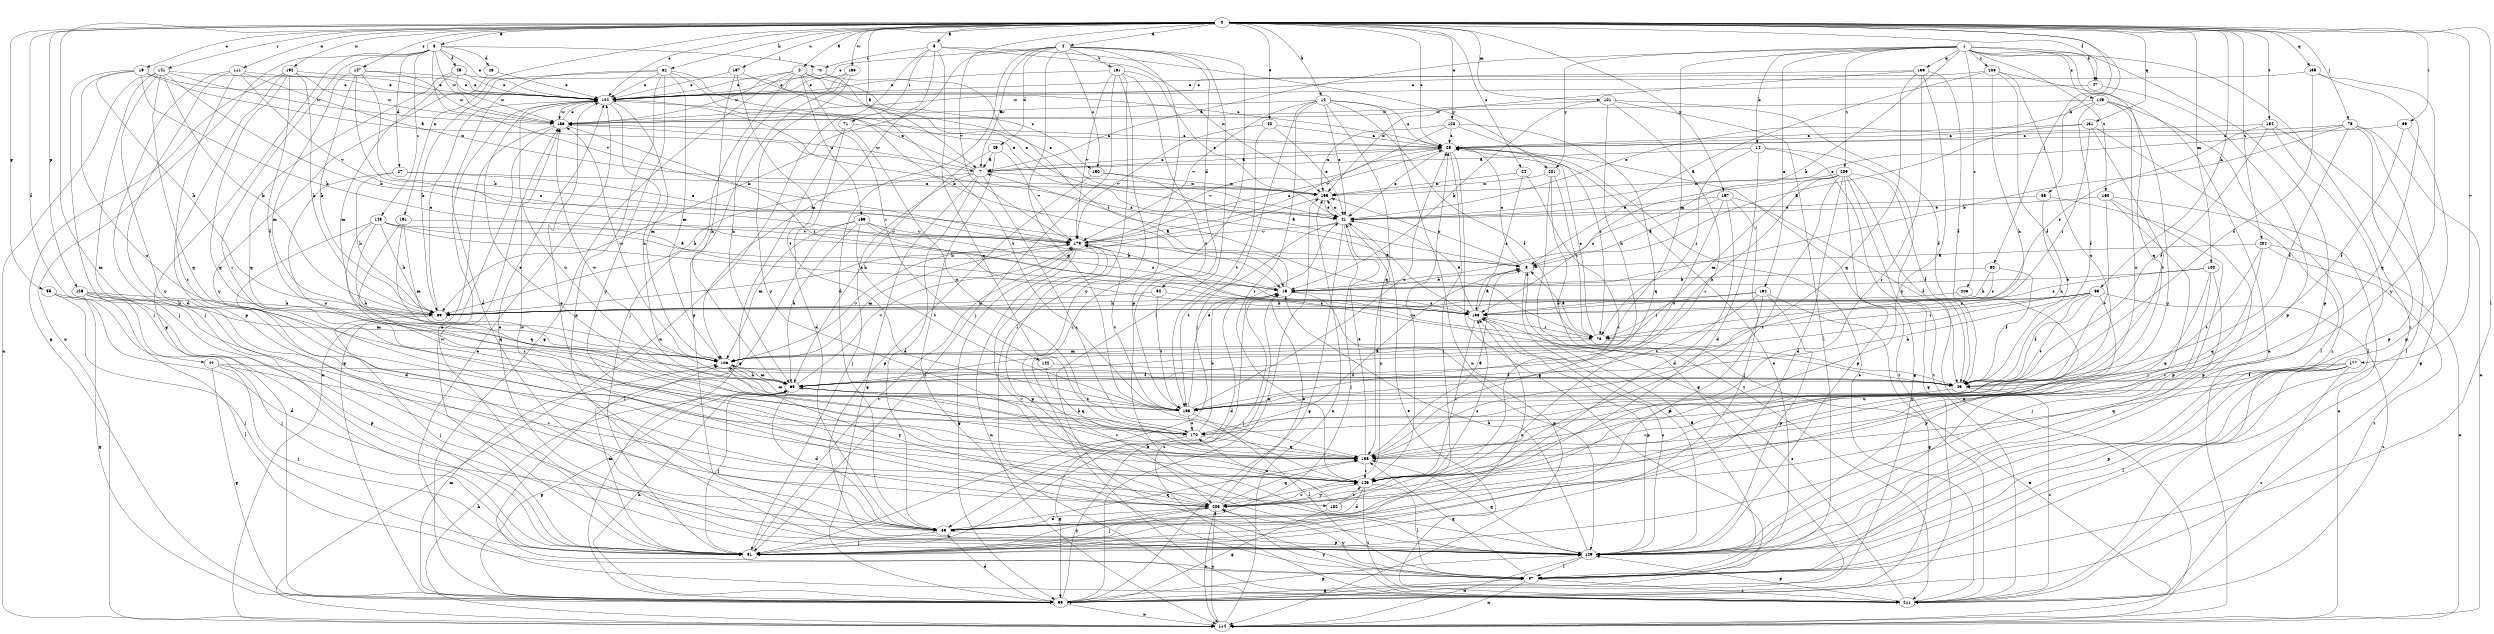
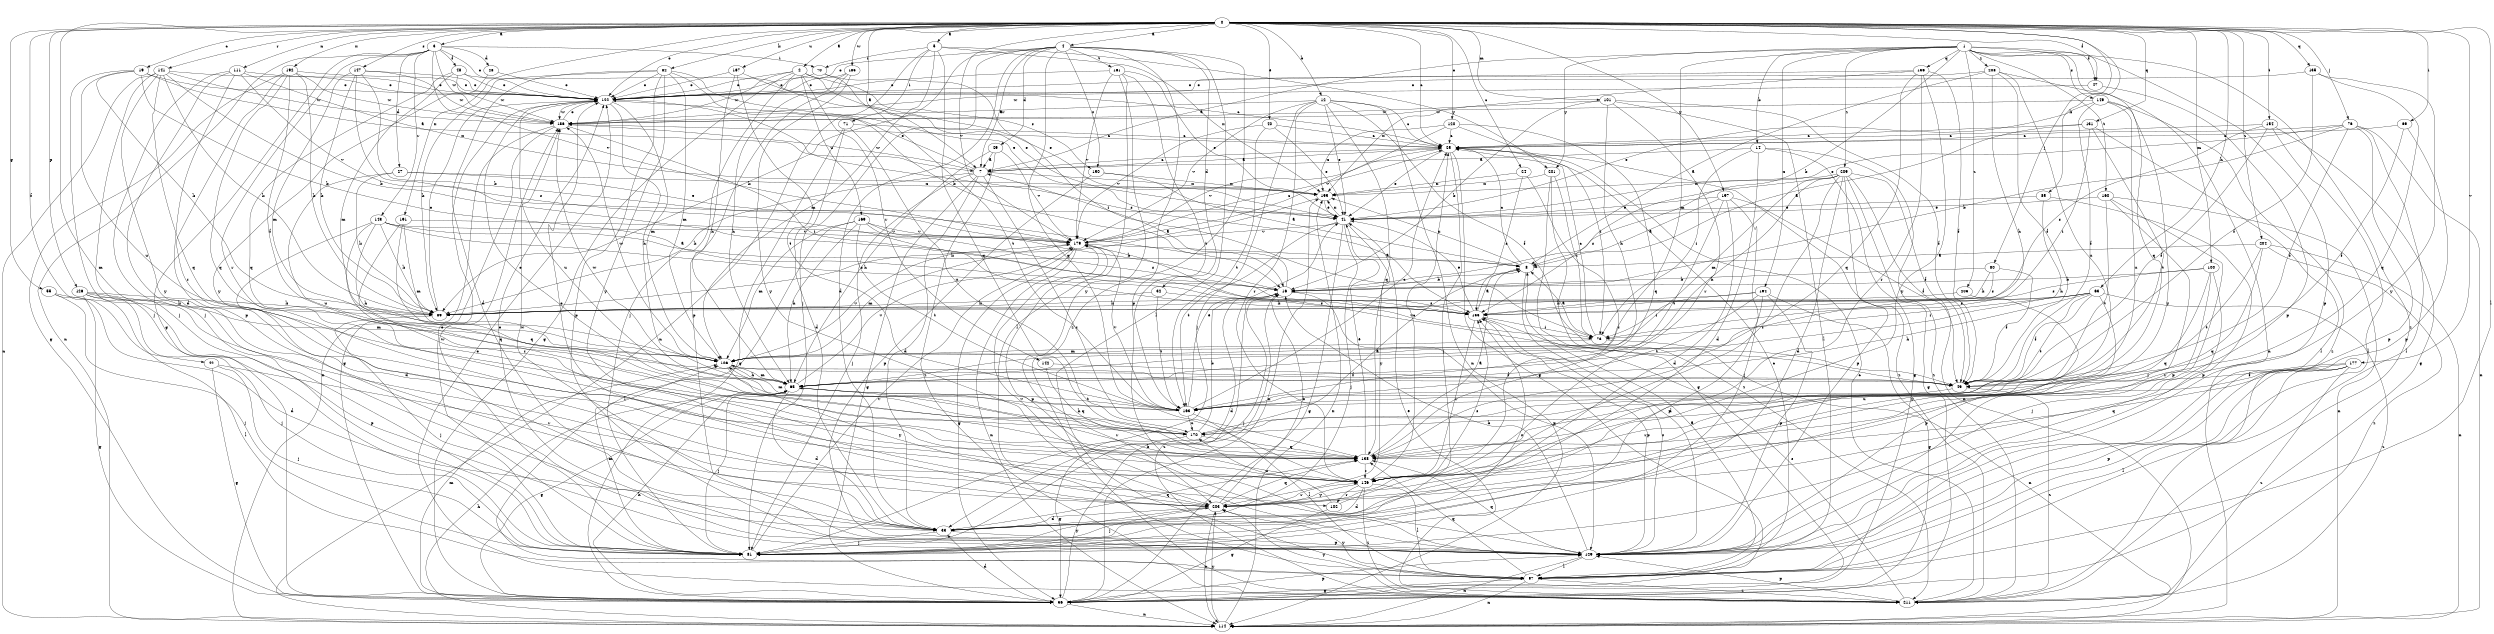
  strict digraph {
    0
    2
    3
    4
    5
    7
    12
    19
    24
    25
    40
    42
    47
    55
    63
    69
    76
    80
    82
    85
    97
    100
    101
    102
    111
    120
    122
    126
    131
    135
    141
    147
    154
    167
    177
    179
    185
    191
    192
    197
    204
    41
    56
    81
    142
    150
    169
    186
    27
    28
    48
    70
    114
    143
    146
    129
    138
    211
    29
    32
    33
    89
    161
    106
    201
    71
    195
    49
    16
    170
    153
    163
    73
    203
    65
    8
    1
    14
    136
    149
    160
    194
    205
    208
    209
    0 -> 2 [label=a]
    0 -> 3 [label=a]
    0 -> 4 [label=a]
    0 -> 5 [label=a]
    0 -> 7 [label=a]
    0 -> 12 [label=b]
    0 -> 19 [label=c]
    0 -> 24 [label=c]
    0 -> 25 [label=c]
    0 -> 40 [label=e]
    0 -> 42 [label=f]
    0 -> 47 [label=f]
    0 -> 55 [label=g]
    0 -> 63 [label=h]
    0 -> 69 [label=i]
    0 -> 76 [label=j]
    0 -> 80 [label=j]
    0 -> 82 [label=k]
    0 -> 85 [label=k]
    0 -> 97 [label=l]
    0 -> 100 [label=m]
    0 -> 101 [label=m]
    0 -> 102 [label=m]
    0 -> 111 [label=n]
    0 -> 120 [label=o]
    0 -> 122 [label=o]
    0 -> 126 [label=p]
    0 -> 131 [label=q]
    0 -> 135 [label=q]
    0 -> 141 [label=r]
    0 -> 147 [label=s]
    0 -> 154 [label=t]
    0 -> 167 [label=u]
    0 -> 177 [label=v]
    0 -> 179 [label=v]
    0 -> 185 [label=w]
    0 -> 191 [label=x]
    0 -> 192 [label=x]
    0 -> 197 [label=y]
    0 -> 204 [label=z]
    2 -> 122 [label=o]
    2 -> 41 [label=e]
    2 -> 56 [label=g]
    2 -> 81 [label=j]
    2 -> 142 [label=r]
    2 -> 150 [label=s]
    2 -> 169 [label=u]
    2 -> 186 [label=w]
    3 -> 122 [label=o]
    3 -> 179 [label=v]
    3 -> 56 [label=g]
    3 -> 186 [label=w]
    3 -> 27 [label=d]
    3 -> 28 [label=d]
    3 -> 48 [label=f]
    3 -> 70 [label=i]
    3 -> 114 [label=n]
    3 -> 143 [label=r]
    3 -> 146 [label=r]
    4 -> 7 [label=a]
    4 -> 97 [label=l]
    4 -> 122 [label=o]
-   161 -> 81 [label=j]
+   4 -> 81 [label=j]
    4 -> 150 [label=s]
    4 -> 129 [label=p]
    4 -> 138 [label=q]
    4 -> 211 [label=z]
    4 -> 29 [label=d]
    4 -> 32 [label=d]
    4 -> 33 [label=d]
    4 -> 89 [label=k]
    4 -> 161 [label=t]
    5 -> 70 [label=i]
    5 -> 114 [label=n]
    5 -> 138 [label=q]
    5 -> 106 [label=m]
    5 -> 201 [label=y]
    5 -> 71 [label=i]
    5 -> 195 [label=x]
    7 -> 25 [label=c]
    7 -> 122 [label=o]
    7 -> 56 [label=g]
    7 -> 81 [label=j]
    7 -> 186 [label=w]
    7 -> 146 [label=r]
    7 -> 33 [label=d]
    7 -> 89 [label=k]
    7 -> 195 [label=x]
    12 -> 25 [label=c]
    12 -> 179 [label=v]
    12 -> 41 [label=e]
    12 -> 81 [label=j]
    12 -> 186 [label=w]
    12 -> 114 [label=n]
    12 -> 146 [label=r]
    12 -> 138 [label=q]
    12 -> 49 [label=f]
    19 -> 7 [label=a]
    19 -> 122 [label=o]
    19 -> 81 [label=j]
    19 -> 89 [label=k]
    19 -> 16 [label=b]
    19 -> 170 [label=u]
    24 -> 146 [label=r]
    24 -> 195 [label=x]
    24 -> 153 [label=s]
    25 -> 7 [label=a]
    25 -> 179 [label=v]
    25 -> 41 [label=e]
    25 -> 56 [label=g]
    25 -> 81 [label=j]
    25 -> 211 [label=z]
    40 -> 25 [label=c]
    40 -> 179 [label=v]
    40 -> 41 [label=e]
    40 -> 163 [label=t]
    42 -> 56 [label=g]
    42 -> 81 [label=j]
    42 -> 146 [label=r]
-   42 -> 49 [label=f]
    47 -> 186 [label=w]
    47 -> 129 [label=p]
    55 -> 81 [label=j]
    55 -> 33 [label=d]
    55 -> 89 [label=k]
    63 -> 211 [label=z]
    63 -> 89 [label=k]
    63 -> 49 [label=f]
    63 -> 153 [label=s]
    63 -> 163 [label=t]
    63 -> 73 [label=i]
    63 -> 203 [label=y]
    63 -> 65 [label=h]
    69 -> 25 [label=c]
    69 -> 129 [label=p]
    69 -> 49 [label=f]
    76 -> 25 [label=c]
    76 -> 97 [label=l]
    76 -> 41 [label=e]
    76 -> 114 [label=n]
    76 -> 129 [label=p]
    76 -> 49 [label=f]
    76 -> 16 [label=b]
    80 -> 89 [label=k]
    80 -> 49 [label=f]
    80 -> 16 [label=b]
    80 -> 153 [label=s]
    82 -> 122 [label=o]
    82 -> 41 [label=e]
    82 -> 129 [label=p]
    82 -> 33 [label=d]
    82 -> 89 [label=k]
    82 -> 106 [label=m]
    82 -> 16 [label=b]
    82 -> 203 [label=y]
    85 -> 41 [label=e]
    85 -> 129 [label=p]
    85 -> 65 [label=h]
    97 -> 25 [label=c]
    97 -> 56 [label=g]
    97 -> 114 [label=n]
    97 -> 138 [label=q]
    97 -> 211 [label=z]
    97 -> 203 [label=y]
    97 -> 8 [label=a]
    100 -> 81 [label=j]
    100 -> 146 [label=r]
    100 -> 138 [label=q]
    100 -> 16 [label=b]
    100 -> 153 [label=s]
    101 -> 97 [label=l]
    101 -> 186 [label=w]
    101 -> 146 [label=r]
    101 -> 49 [label=f]
    101 -> 16 [label=b]
    101 -> 65 [label=h]
    102 -> 56 [label=g]
-   102 -> 146 [label=r]
+   146 -> 102 [label=r]
    102 -> 170 [label=u]
    102 -> 153 [label=s]
    111 -> 122 [label=o]
    111 -> 179 [label=v]
    111 -> 81 [label=j]
    111 -> 129 [label=p]
    111 -> 33 [label=d]
    111 -> 195 [label=x]
    120 -> 25 [label=c]
    120 -> 179 [label=v]
    120 -> 138 [label=q]
    120 -> 195 [label=x]
    120 -> 73 [label=i]
    122 -> 186 [label=w]
    122 -> 106 [label=m]
    122 -> 170 [label=u]
    122 -> 153 [label=s]
    122 -> 65 [label=h]
    126 -> 97 [label=l]
    126 -> 56 [label=g]
    126 -> 81 [label=j]
    126 -> 129 [label=p]
    126 -> 89 [label=k]
    126 -> 106 [label=m]
    131 -> 25 [label=c]
    131 -> 97 [label=l]
    131 -> 163 [label=t]
    131 -> 73 [label=i]
    131 -> 8 [label=a]
    135 -> 122 [label=o]
    135 -> 138 [label=q]
    135 -> 49 [label=f]
    135 -> 203 [label=y]
    141 -> 122 [label=o]
    141 -> 81 [label=j]
    141 -> 186 [label=w]
    141 -> 114 [label=n]
    141 -> 138 [label=q]
    141 -> 89 [label=k]
    141 -> 16 [label=b]
    141 -> 203 [label=y]
    147 -> 122 [label=o]
    147 -> 186 [label=w]
    147 -> 89 [label=k]
    147 -> 106 [label=m]
    147 -> 16 [label=b]
    147 -> 153 [label=s]
    154 -> 25 [label=c]
    154 -> 97 [label=l]
    154 -> 56 [label=g]
    154 -> 49 [label=f]
    154 -> 153 [label=s]
    167 -> 122 [label=o]
    167 -> 41 [label=e]
    167 -> 163 [label=t]
    167 -> 65 [label=h]
    177 -> 97 [label=l]
    177 -> 129 [label=p]
    177 -> 138 [label=q]
    177 -> 211 [label=z]
    177 -> 49 [label=f]
    177 -> 170 [label=u]
    179 -> 25 [label=c]
    179 -> 56 [label=g]
    179 -> 114 [label=n]
    179 -> 129 [label=p]
    179 -> 106 [label=m]
    179 -> 8 [label=a]
    185 -> 122 [label=o]
    185 -> 129 [label=p]
    185 -> 203 [label=y]
    185 -> 65 [label=h]
    191 -> 179 [label=v]
    191 -> 146 [label=r]
    191 -> 138 [label=q]
    191 -> 106 [label=m]
    192 -> 122 [label=o]
    192 -> 56 [label=g]
    192 -> 186 [label=w]
    192 -> 146 [label=r]
    192 -> 138 [label=q]
    192 -> 89 [label=k]
    192 -> 49 [label=f]
    197 -> 41 [label=e]
    197 -> 81 [label=j]
    197 -> 33 [label=d]
    197 -> 49 [label=f]
    197 -> 163 [label=t]
    197 -> 8 [label=a]
    204 -> 114 [label=n]
    204 -> 138 [label=q]
    204 -> 211 [label=z]
    204 -> 163 [label=t]
    204 -> 8 [label=a]
    41 -> 179 [label=v]
    41 -> 56 [label=g]
    41 -> 81 [label=j]
    41 -> 195 [label=x]
    41 -> 163 [label=t]
    41 -> 203 [label=y]
    56 -> 114 [label=n]
    56 -> 129 [label=p]
    56 -> 33 [label=d]
    56 -> 106 [label=m]
    56 -> 195 [label=x]
    56 -> 16 [label=b]
    56 -> 65 [label=h]
    81 -> 122 [label=o]
    81 -> 179 [label=v]
    81 -> 186 [label=w]
    81 -> 106 [label=m]
    81 -> 153 [label=s]
    81 -> 203 [label=y]
    142 -> 138 [label=q]
    142 -> 49 [label=f]
    150 -> 129 [label=p]
    150 -> 195 [label=x]
    150 -> 8 [label=a]
    169 -> 97 [label=l]
    169 -> 179 [label=v]
    169 -> 106 [label=m]
    169 -> 16 [label=b]
    169 -> 153 [label=s]
    169 -> 163 [label=t]
    169 -> 65 [label=h]
    186 -> 25 [label=c]
    186 -> 122 [label=o]
    186 -> 56 [label=g]
    186 -> 114 [label=n]
    186 -> 73 [label=i]
    27 -> 41 [label=e]
    27 -> 89 [label=k]
    27 -> 195 [label=x]
    27 -> 170 [label=u]
    28 -> 122 [label=o]
    28 -> 203 [label=y]
    48 -> 25 [label=c]
    48 -> 122 [label=o]
    48 -> 186 [label=w]
    48 -> 138 [label=q]
    48 -> 106 [label=m]
    70 -> 122 [label=o]
    70 -> 163 [label=t]
    70 -> 73 [label=i]
    114 -> 195 [label=x]
    114 -> 203 [label=y]
    114 -> 65 [label=h]
    143 -> 179 [label=v]
    143 -> 138 [label=q]
    143 -> 33 [label=d]
    143 -> 89 [label=k]
    143 -> 153 [label=s]
    143 -> 65 [label=h]
    143 -> 8 [label=a]
    146 -> 25 [label=c]
    146 -> 97 [label=l]
    146 -> 211 [label=z]
    146 -> 33 [label=d]
    146 -> 203 [label=y]
    129 -> 97 [label=l]
    129 -> 122 [label=o]
    129 -> 179 [label=v]
    129 -> 114 [label=n]
    129 -> 138 [label=q]
    129 -> 16 [label=b]
    129 -> 153 [label=s]
    138 -> 41 [label=e]
    138 -> 146 [label=r]
    138 -> 8 [label=a]
    211 -> 25 [label=c]
    211 -> 122 [label=o]
    211 -> 41 [label=e]
    211 -> 129 [label=p]
    211 -> 153 [label=s]
    211 -> 203 [label=y]
    29 -> 7 [label=a]
    29 -> 179 [label=v]
    29 -> 211 [label=z]
    29 -> 65 [label=h]
    32 -> 89 [label=k]
    32 -> 153 [label=s]
    32 -> 163 [label=t]
    33 -> 81 [label=j]
    33 -> 186 [label=w]
    33 -> 129 [label=p]
    33 -> 138 [label=q]
    89 -> 122 [label=o]
    89 -> 81 [label=j]
    161 -> 97 [label=l]
    161 -> 122 [label=o]
    161 -> 179 [label=v]
    161 -> 41 [label=e]
    161 -> 163 [label=t]
    161 -> 203 [label=y]
    106 -> 179 [label=v]
    106 -> 186 [label=w]
    106 -> 49 [label=f]
    106 -> 203 [label=y]
    106 -> 65 [label=h]
    201 -> 56 [label=g]
    201 -> 211 [label=z]
    201 -> 195 [label=x]
    201 -> 73 [label=i]
    71 -> 25 [label=c]
    71 -> 56 [label=g]
    71 -> 33 [label=d]
    71 -> 170 [label=u]
    195 -> 41 [label=e]
    195 -> 89 [label=k]
    49 -> 179 [label=v]
    49 -> 146 [label=r]
    49 -> 211 [label=z]
    16 -> 7 [label=a]
    16 -> 81 [label=j]
    16 -> 129 [label=p]
    16 -> 211 [label=z]
    16 -> 33 [label=d]
    16 -> 153 [label=s]
    170 -> 122 [label=o]
    170 -> 56 [label=g]
    170 -> 138 [label=q]
    170 -> 16 [label=b]
    170 -> 65 [label=h]
    170 -> 8 [label=a]
    153 -> 41 [label=e]
    153 -> 146 [label=r]
    153 -> 129 [label=p]
    153 -> 73 [label=i]
    153 -> 8 [label=a]
    163 -> 25 [label=c]
    163 -> 97 [label=l]
    163 -> 179 [label=v]
    163 -> 41 [label=e]
    163 -> 186 [label=w]
    163 -> 106 [label=m]
    163 -> 170 [label=u]
    73 -> 25 [label=c]
    73 -> 114 [label=n]
    73 -> 106 [label=m]
    73 -> 8 [label=a]
    203 -> 122 [label=o]
    203 -> 81 [label=j]
    203 -> 114 [label=n]
    203 -> 146 [label=r]
    203 -> 138 [label=q]
    203 -> 33 [label=d]
    203 -> 16 [label=b]
    65 -> 179 [label=v]
    65 -> 56 [label=g]
    65 -> 81 [label=j]
    65 -> 146 [label=r]
    65 -> 33 [label=d]
    65 -> 106 [label=m]
    65 -> 163 [label=t]
    8 -> 25 [label=c]
    8 -> 129 [label=p]
    8 -> 195 [label=x]
    8 -> 16 [label=b]
    1 -> 7 [label=a]
    1 -> 47 [label=f]
    1 -> 129 [label=p]
    1 -> 138 [label=q]
    1 -> 211 [label=z]
    1 -> 106 [label=m]
    1 -> 201 [label=y]
    1 -> 16 [label=b]
    1 -> 14 [label=b]
    1 -> 136 [label=q]
    1 -> 149 [label=s]
    1 -> 160 [label=t]
    1 -> 194 [label=x]
    1 -> 205 [label=z]
    1 -> 208 [label=z]
    1 -> 209 [label=z]
    14 -> 7 [label=a]
    14 -> 56 [label=g]
    14 -> 211 [label=z]
    14 -> 33 [label=d]
    14 -> 73 [label=i]
    136 -> 122 [label=o]
    136 -> 146 [label=r]
    136 -> 138 [label=q]
    136 -> 195 [label=x]
    136 -> 49 [label=f]
    136 -> 203 [label=y]
    149 -> 41 [label=e]
    149 -> 186 [label=w]
    149 -> 211 [label=z]
    149 -> 49 [label=f]
    149 -> 170 [label=u]
    149 -> 203 [label=y]
    160 -> 41 [label=e]
    160 -> 81 [label=j]
    160 -> 114 [label=n]
    160 -> 129 [label=p]
    160 -> 163 [label=t]
    194 -> 56 [label=g]
    194 -> 129 [label=p]
    194 -> 33 [label=d]
    194 -> 89 [label=k]
    194 -> 163 [label=t]
    194 -> 73 [label=i]
    205 -> 129 [label=p]
    205 -> 89 [label=k]
    208 -> 122 [label=o]
    208 -> 114 [label=n]
    208 -> 49 [label=f]
    208 -> 170 [label=u]
    208 -> 65 [label=h]
    208 -> 8 [label=a]
    209 -> 56 [label=g]
    209 -> 114 [label=n]
    209 -> 146 [label=r]
    209 -> 129 [label=p]
    209 -> 33 [label=d]
    209 -> 106 [label=m]
    209 -> 195 [label=x]
    209 -> 49 [label=f]
    209 -> 153 [label=s]
    209 -> 65 [label=h]
  }
